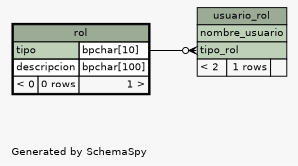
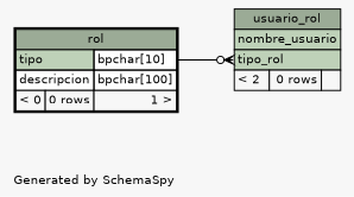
  digraph {
    bgcolor="#f7f7f7"
    fontname=Helvetica
    fontsize=11
    label="\nGenerated by SchemaSpy"
    labeljust=l
    nodesep=0.18
    rankdir=RL
    ranksep=0.46
    node [fontname=Helvetica fontsize=11 shape=plaintext]
-   n1 [label=<     <TABLE BORDER="0" CELLBORDER="1" CELLSPACING="0" BGCOLOR="#ffffff">       <TR><TD COLSPAN="3" BGCOLOR="#9bab96" ALIGN="CENTER">usuario_rol</TD></TR>       <TR><TD PORT="nombre_usuario" COLSPAN="3" BGCOLOR="#bed1b8" ALIGN="LEFT">nombre_usuario</TD></TR>       <TR><TD PORT="tipo_rol" COLSPAN="3" BGCOLOR="#bed1b8" ALIGN="LEFT">tipo_rol</TD></TR>       <TR><TD ALIGN="LEFT" BGCOLOR="#f7f7f7">&lt; 2</TD><TD ALIGN="RIGHT" BGCOLOR="#f7f7f7">1 rows</TD><TD ALIGN="RIGHT" BGCOLOR="#f7f7f7">  </TD></TR>     </TABLE>>]
+   n1 [label=<     <TABLE BORDER="0" CELLBORDER="1" CELLSPACING="0" BGCOLOR="#ffffff">       <TR><TD COLSPAN="3" BGCOLOR="#9bab96" ALIGN="CENTER">usuario_rol</TD></TR>       <TR><TD PORT="nombre_usuario" COLSPAN="3" BGCOLOR="#bed1b8" ALIGN="LEFT">nombre_usuario</TD></TR>       <TR><TD PORT="tipo_rol" COLSPAN="3" BGCOLOR="#bed1b8" ALIGN="LEFT">tipo_rol</TD></TR>       <TR><TD ALIGN="LEFT" BGCOLOR="#f7f7f7">&lt; 2</TD><TD ALIGN="RIGHT" BGCOLOR="#f7f7f7">0 rows</TD><TD ALIGN="RIGHT" BGCOLOR="#f7f7f7">  </TD></TR>     </TABLE>>]
    n2 [label=<     <TABLE BORDER="2" CELLBORDER="1" CELLSPACING="0" BGCOLOR="#ffffff">       <TR><TD COLSPAN="3" BGCOLOR="#9bab96" ALIGN="CENTER">rol</TD></TR>       <TR><TD PORT="tipo" COLSPAN="2" BGCOLOR="#bed1b8" ALIGN="LEFT">tipo</TD><TD PORT="tipo.type" ALIGN="LEFT">bpchar[10]</TD></TR>       <TR><TD PORT="descripcion" COLSPAN="2" ALIGN="LEFT">descripcion</TD><TD PORT="descripcion.type" ALIGN="LEFT">bpchar[100]</TD></TR>       <TR><TD ALIGN="LEFT" BGCOLOR="#f7f7f7">&lt; 0</TD><TD ALIGN="RIGHT" BGCOLOR="#f7f7f7">0 rows</TD><TD ALIGN="RIGHT" BGCOLOR="#f7f7f7">1 &gt;</TD></TR>     </TABLE>>]
    n1 -> n2 [arrowhead=none arrowsize=0.8 arrowtail=crowodot dir=back headport="tipo.type:e" tailport="tipo_rol:w"]
  }
